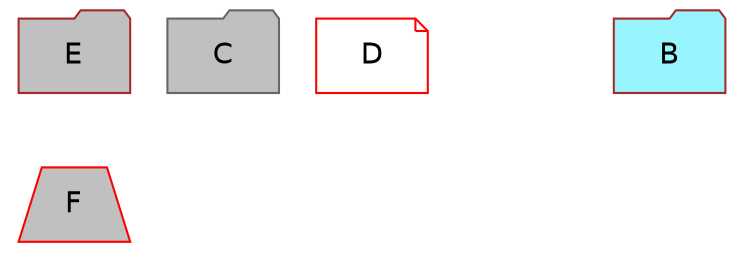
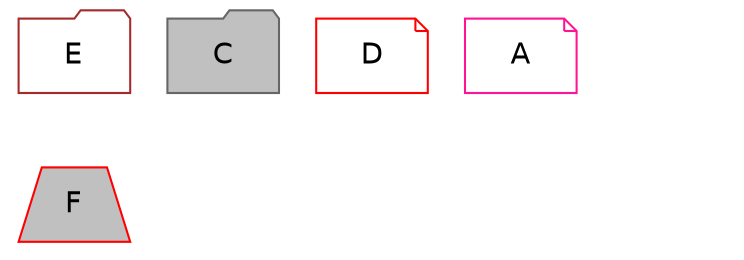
  graph {
    mindist=.1
    node [color=brown fillcolor=white fontname=Helvetica margin=0 shape=folder style=filled]
    edge [style=invis]
-   E [fillcolor=gray]
+   E
    F [color=red fillcolor=gray shape=trapezium]
    C [color=gray40 fillcolor=gray]
    D [color=red shape=note]
-   B [fillcolor=cadetblue1]
+   A [color=deeppink shape=note]
    subgraph sub_1 {
      E
      F
    }
    E -- F
    F -- F
  }
